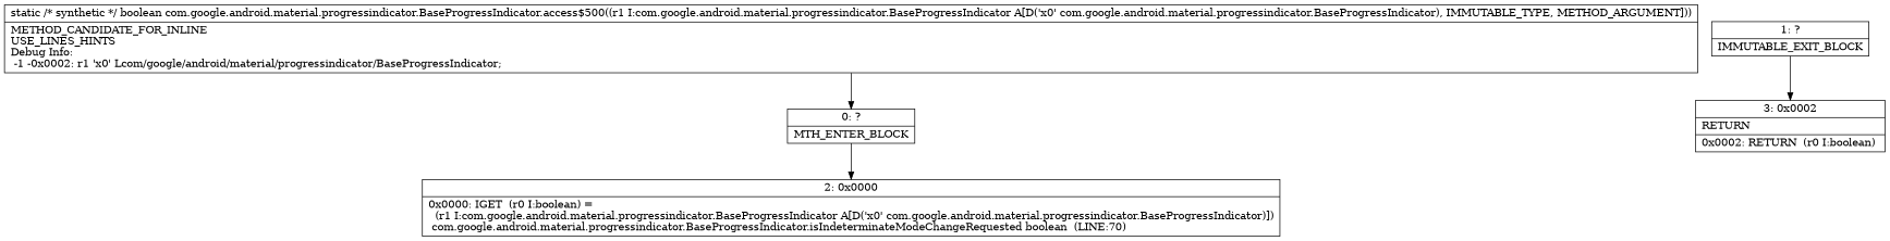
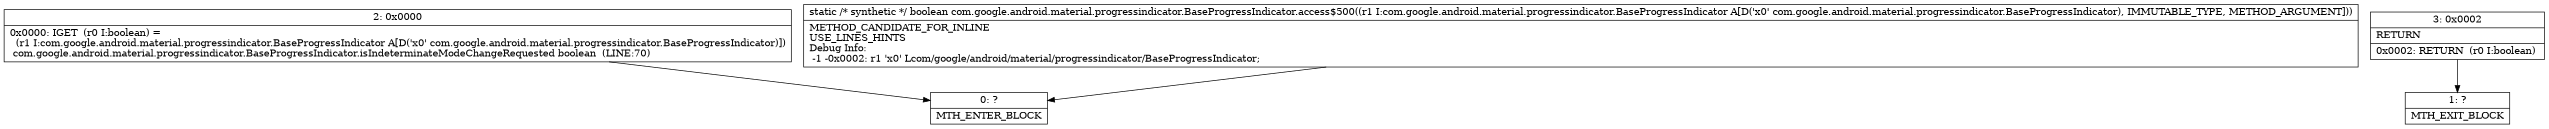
  digraph {
    fontname="DejaVu Serif"
    node [fontname="DejaVu Serif" shape=record]
    edge [fontname="DejaVu Serif"]
    n1 [label="{0\:\ ?|MTH_ENTER_BLOCK\l}"]
    n2 [label="{2\:\ 0x0000|0x0000: IGET  (r0 I:boolean) = \l  (r1 I:com.google.android.material.progressindicator.BaseProgressIndicator A[D('x0' com.google.android.material.progressindicator.BaseProgressIndicator)])\l com.google.android.material.progressindicator.BaseProgressIndicator.isIndeterminateModeChangeRequested boolean  (LINE:70)\l}"]
    n3 [label="{3\:\ 0x0002|RETURN\l|0x0002: RETURN  (r0 I:boolean) \l}"]
-   n4 [label="{1\:\ ?|IMMUTABLE_EXIT_BLOCK\l}"]
+   n4 [label="{1\:\ ?|MTH_EXIT_BLOCK\l}"]
    n5 [label="{static \/* synthetic *\/ boolean com.google.android.material.progressindicator.BaseProgressIndicator.access$500((r1 I:com.google.android.material.progressindicator.BaseProgressIndicator A[D('x0' com.google.android.material.progressindicator.BaseProgressIndicator), IMMUTABLE_TYPE, METHOD_ARGUMENT]))  | METHOD_CANDIDATE_FOR_INLINE\lUSE_LINES_HINTS\lDebug Info:\l  \-1 \-0x0002: r1 'x0' Lcom\/google\/android\/material\/progressindicator\/BaseProgressIndicator;\l}"]
-   n1 -> n2
-   n4 -> n3
+   n2 -> n1
+   n3 -> n4
    n5 -> n1
  }
